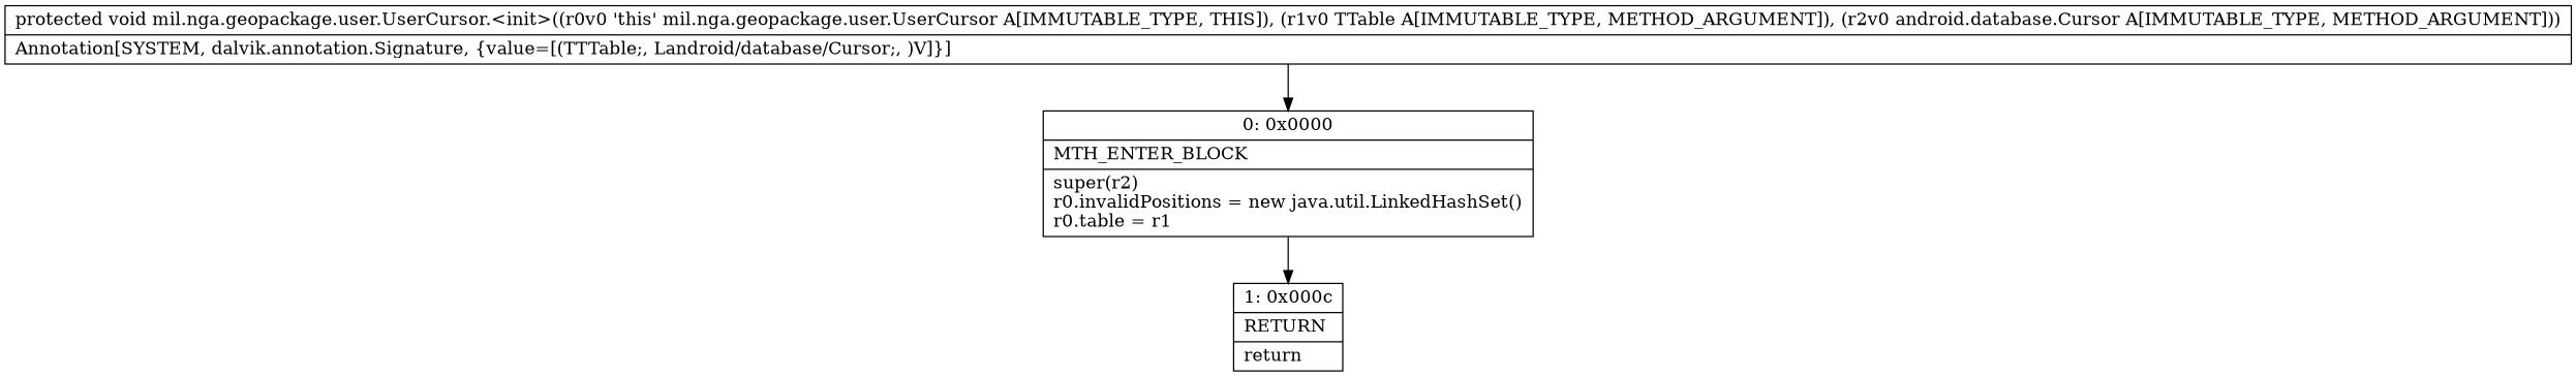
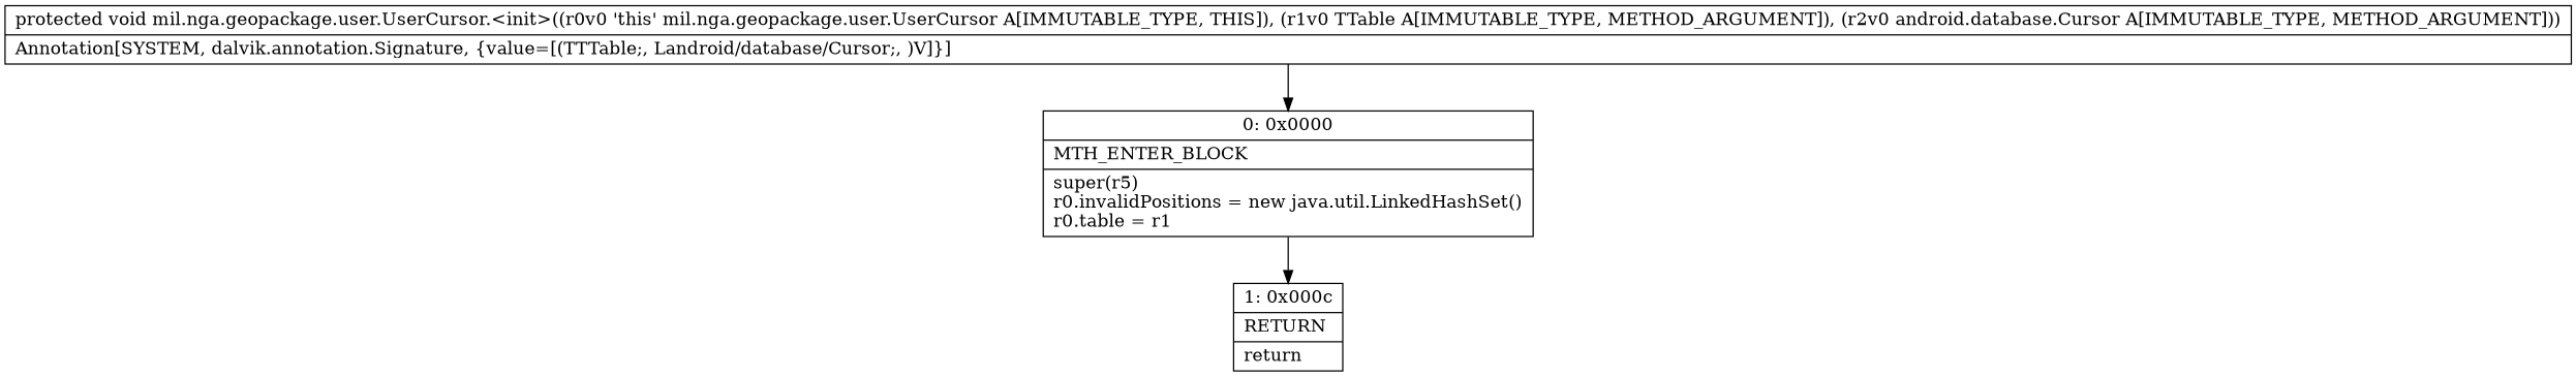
  digraph {
    node [shape=record]
-   n1 [label="{0\:\ 0x0000|MTH_ENTER_BLOCK\l|super(r2)\lr0.invalidPositions = new java.util.LinkedHashSet()\lr0.table = r1\l}"]
+   n1 [label="{0\:\ 0x0000|MTH_ENTER_BLOCK\l|super(r5)\lr0.invalidPositions = new java.util.LinkedHashSet()\lr0.table = r1\l}"]
    n2 [label="{1\:\ 0x000c|RETURN\l|return\l}"]
    n3 [label="{protected void mil.nga.geopackage.user.UserCursor.\<init\>((r0v0 'this' mil.nga.geopackage.user.UserCursor A[IMMUTABLE_TYPE, THIS]), (r1v0 TTable A[IMMUTABLE_TYPE, METHOD_ARGUMENT]), (r2v0 android.database.Cursor A[IMMUTABLE_TYPE, METHOD_ARGUMENT]))  | Annotation[SYSTEM, dalvik.annotation.Signature, \{value=[(TTTable;, Landroid\/database\/Cursor;, )V]\}]\l}"]
    n1 -> n2
    n3 -> n1
  }
